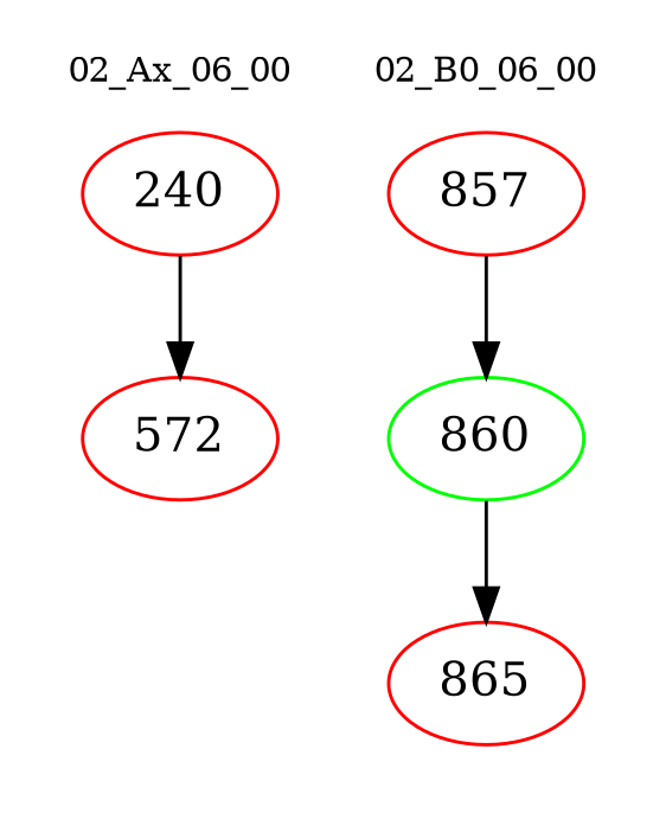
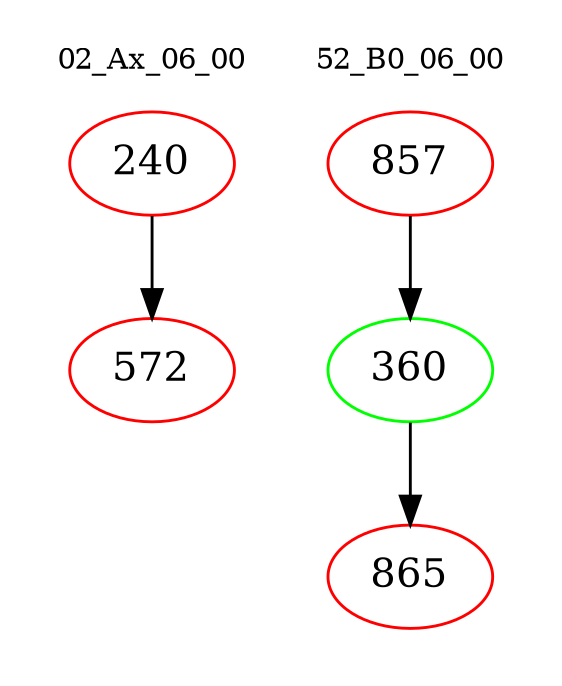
  digraph {
    node [color=red]
    edge [color=black]
    n1 [label=240]
    n2 [label=572]
    n3 [label=857]
-   n4 [color=green label=860]
+   n4 [color=green label=360]
    n5 [label=865]
    subgraph cluster_1 {
      color=white
      fontsize=10
      label="02_Ax_06_00"
      n1
      n2
    }
    subgraph cluster_2 {
      color=white
      fontsize=10
-     label="02_B0_06_00"
+     label="52_B0_06_00"
      n3
      n4
      n5
    }
    n1 -> n2
    n3 -> n4
    n4 -> n5
  }
